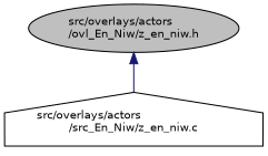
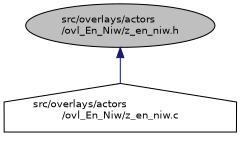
  digraph {
    node [color=black fontname=Helvetica fontsize=10 style=filled]
    n1 [fillcolor=grey75 fontcolor=black height=0.2 label="src/overlays/actors\l/ovl_En_Niw/z_en_niw.h" shape=ellipse width=0.4]
-   n2 [fillcolor=white height=0.2 label="src/overlays/actors\l/src_En_Niw/z_en_niw.c" shape=house width=0.4]
+   n2 [fillcolor=white height=0.2 label="src/overlays/actors\l/ovl_En_Niw/z_en_niw.c" shape=house width=0.4]
    n1 -> n2 [color=midnightblue dir=back fontname=Helvetica fontsize=10 labelfontname=Helvetica labelfontsize=10 style=solid]
  }
